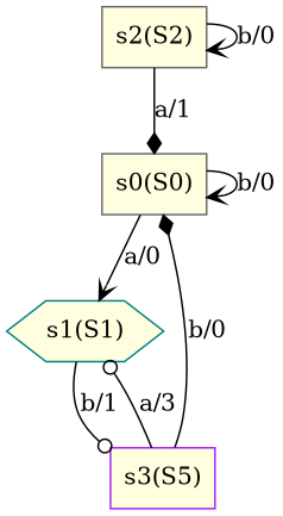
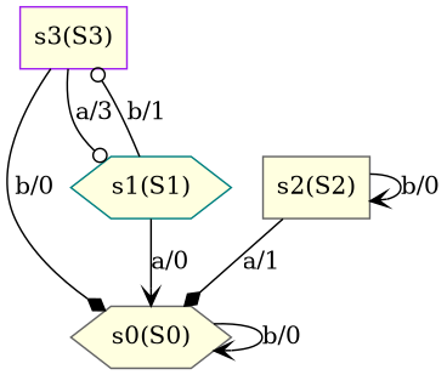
  digraph {
    node [color=gray40 fillcolor=lightyellow shape=hexagon style=filled]
    edge [arrowhead=vee]
-   n1 [label="s0(S0)" shape=box]
-   n2 [color=purple label="s3(S5)" shape=box]
+   n1 [label="s0(S0)"]
+   n2 [color=purple label="s3(S3)" shape=box]
    n3 [color=teal label="s1(S1)"]
    n4 [label="s2(S2)" shape=box]
    n1 -> n1 [label="b/0"]
    n2 -> n1 [arrowhead=diamond label="b/0"]
    n2 -> n3 [arrowhead=odot label="a/3"]
-   n1 -> n3 [label="a/0"]
+   n3 -> n1 [label="a/0"]
    n3 -> n2 [arrowhead=odot label="b/1"]
    n4 -> n1 [arrowhead=diamond label="a/1"]
    n4 -> n4 [label="b/0"]
  }
